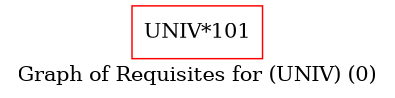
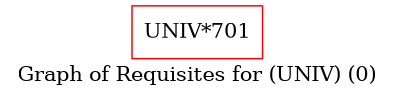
  strict digraph {
    label="Graph of Requisites for (UNIV) (0)"
-   "UNIV*101" [color=red height=0.5 shape=box width=1.2361]
+   "UNIV*101" [color=red height=0.5 shape=box width=1.2361 label="UNIV*701"]
  }
